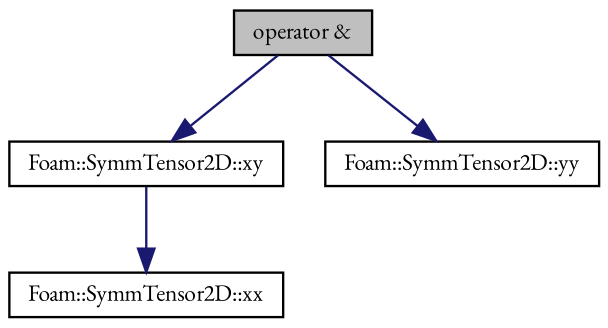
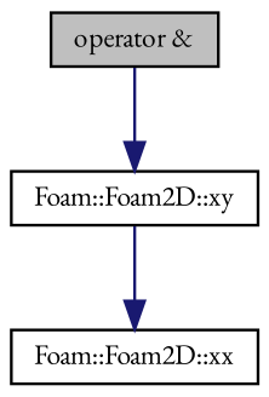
  digraph {
    fontname="EB Garamond"
    rankdir=TB
    node [color=black fontname="EB Garamond" fontsize=10 shape=record]
    edge [color=midnightblue fontname="EB Garamond" fontsize=10 labelfontname=Helvetica labelfontsize=10 style=solid]
    n1 [fillcolor=grey75 fontcolor=black height=0.2 label="operator &" style=filled width=0.4]
-   n2 [height=0.2 label="Foam::SymmTensor2D::xy" width=0.4]
-   n3 [height=0.2 label="Foam::SymmTensor2D::yy" width=0.4]
-   n4 [height=0.2 label="Foam::SymmTensor2D::xx" width=0.4]
+   n2 [height=0.2 label="Foam::Foam2D::xy" width=0.4]
+   n4 [height=0.2 label="Foam::Foam2D::xx" width=0.4]
    n1 -> n2
-   n1 -> n3
    n2 -> n4
  }
